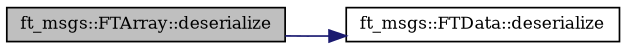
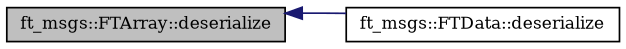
  digraph {
    rankdir=LR
    fontname="DejaVu Serif"
    node [color=black fontname="DejaVu Serif" fontsize=10 shape=record style=filled]
    n1 [fillcolor=grey75 fontcolor=black height=0.2 label="ft_msgs::FTArray::deserialize" width=0.4]
    n2 [fillcolor=white height=0.2 label="ft_msgs::FTData::deserialize" width=0.4]
-   n1 -> n2 [color=midnightblue fontname="DejaVu Serif" fontsize=10 labelfontname=Helvetica labelfontsize=10 style=solid]
+   n2 -> n1 [color=midnightblue fontname="DejaVu Serif" fontsize=10 labelfontname=Helvetica labelfontsize=10 style=solid]
  }
